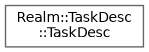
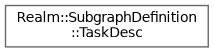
  digraph {
    rankdir=LR
-   n1 [color=grey40 fillcolor=white fontname=Helvetica fontsize=10 height=0.2 label="Realm::TaskDesc\l::TaskDesc" shape=box style=filled width=0.4]
+   n1 [color=grey40 fillcolor=white fontname=Helvetica fontsize=10 height=0.2 label="Realm::SubgraphDefinition\l::TaskDesc" shape=box style=filled width=0.4]
  }
